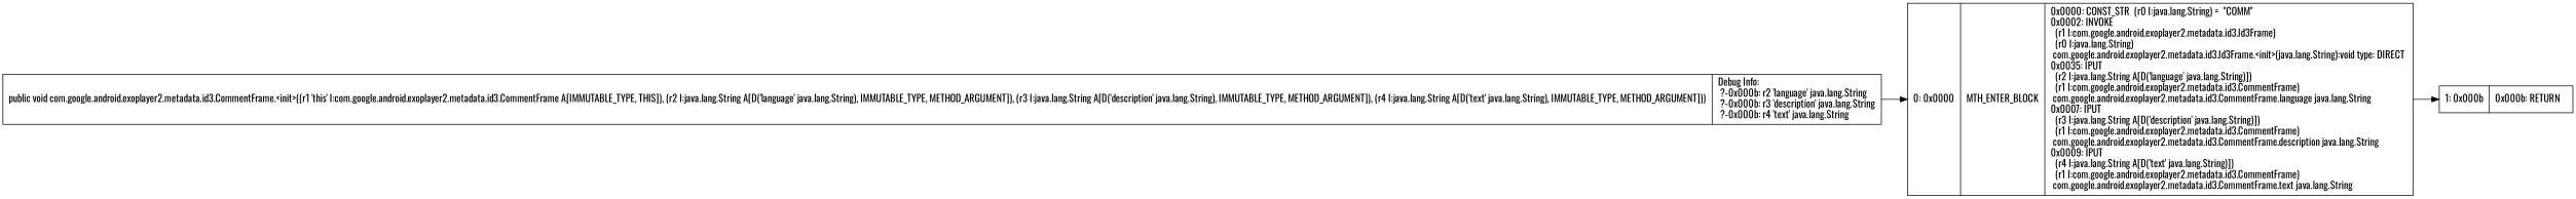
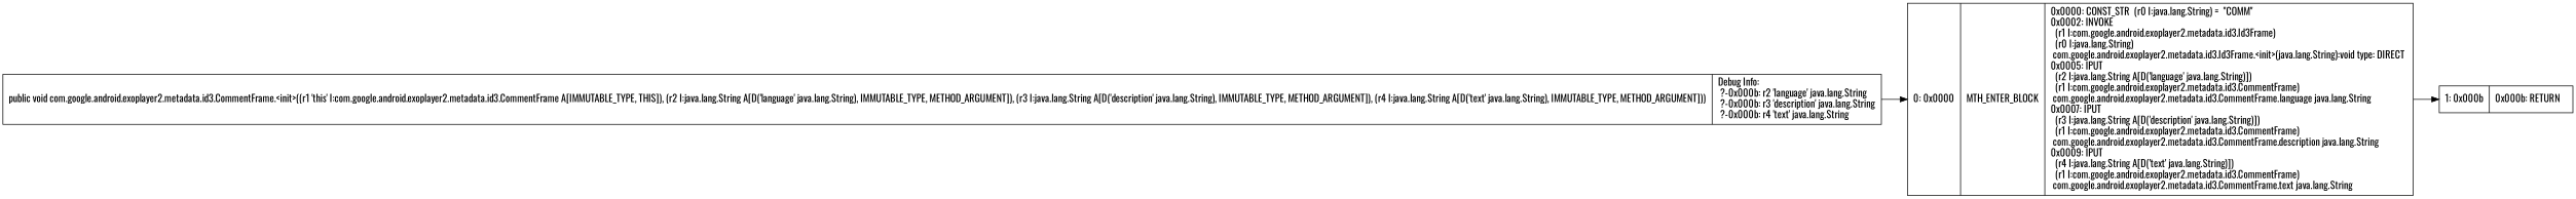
  digraph {
    rankdir=LR
    fontname=Oswald
    node [shape=record fontname=Oswald]
    edge [fontname=Oswald]
-   n1 [label="{0\:\ 0x0000|MTH_ENTER_BLOCK\l|0x0000: CONST_STR  (r0 I:java.lang.String) =  \"COMM\" \l0x0002: INVOKE  \l  (r1 I:com.google.android.exoplayer2.metadata.id3.Id3Frame)\l  (r0 I:java.lang.String)\l com.google.android.exoplayer2.metadata.id3.Id3Frame.\<init\>(java.lang.String):void type: DIRECT \l0x0035: IPUT  \l  (r2 I:java.lang.String A[D('language' java.lang.String)])\l  (r1 I:com.google.android.exoplayer2.metadata.id3.CommentFrame)\l com.google.android.exoplayer2.metadata.id3.CommentFrame.language java.lang.String \l0x0007: IPUT  \l  (r3 I:java.lang.String A[D('description' java.lang.String)])\l  (r1 I:com.google.android.exoplayer2.metadata.id3.CommentFrame)\l com.google.android.exoplayer2.metadata.id3.CommentFrame.description java.lang.String \l0x0009: IPUT  \l  (r4 I:java.lang.String A[D('text' java.lang.String)])\l  (r1 I:com.google.android.exoplayer2.metadata.id3.CommentFrame)\l com.google.android.exoplayer2.metadata.id3.CommentFrame.text java.lang.String \l}"]
+   n1 [label="{0\:\ 0x0000|MTH_ENTER_BLOCK\l|0x0000: CONST_STR  (r0 I:java.lang.String) =  \"COMM\" \l0x0002: INVOKE  \l  (r1 I:com.google.android.exoplayer2.metadata.id3.Id3Frame)\l  (r0 I:java.lang.String)\l com.google.android.exoplayer2.metadata.id3.Id3Frame.\<init\>(java.lang.String):void type: DIRECT \l0x0005: IPUT  \l  (r2 I:java.lang.String A[D('language' java.lang.String)])\l  (r1 I:com.google.android.exoplayer2.metadata.id3.CommentFrame)\l com.google.android.exoplayer2.metadata.id3.CommentFrame.language java.lang.String \l0x0007: IPUT  \l  (r3 I:java.lang.String A[D('description' java.lang.String)])\l  (r1 I:com.google.android.exoplayer2.metadata.id3.CommentFrame)\l com.google.android.exoplayer2.metadata.id3.CommentFrame.description java.lang.String \l0x0009: IPUT  \l  (r4 I:java.lang.String A[D('text' java.lang.String)])\l  (r1 I:com.google.android.exoplayer2.metadata.id3.CommentFrame)\l com.google.android.exoplayer2.metadata.id3.CommentFrame.text java.lang.String \l}"]
    n2 [label="{1\:\ 0x000b|0x000b: RETURN   \l}"]
    n3 [label="{public void com.google.android.exoplayer2.metadata.id3.CommentFrame.\<init\>((r1 'this' I:com.google.android.exoplayer2.metadata.id3.CommentFrame A[IMMUTABLE_TYPE, THIS]), (r2 I:java.lang.String A[D('language' java.lang.String), IMMUTABLE_TYPE, METHOD_ARGUMENT]), (r3 I:java.lang.String A[D('description' java.lang.String), IMMUTABLE_TYPE, METHOD_ARGUMENT]), (r4 I:java.lang.String A[D('text' java.lang.String), IMMUTABLE_TYPE, METHOD_ARGUMENT]))  | Debug Info:\l  ?\-0x000b: r2 'language' java.lang.String\l  ?\-0x000b: r3 'description' java.lang.String\l  ?\-0x000b: r4 'text' java.lang.String\l}"]
    n1 -> n2
    n3 -> n1
  }
